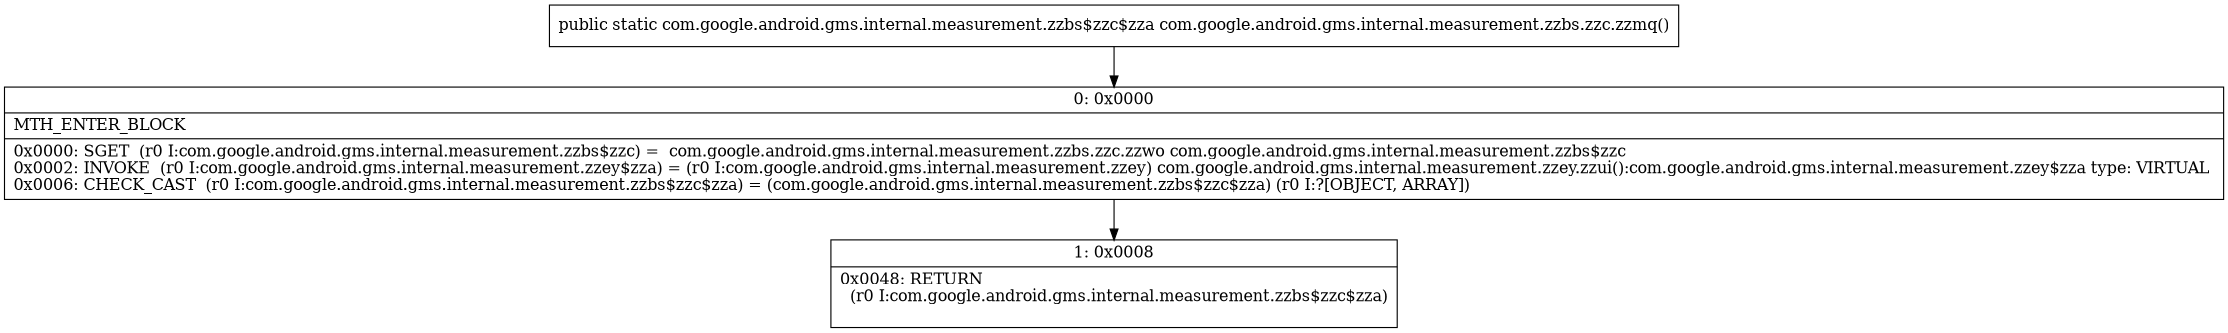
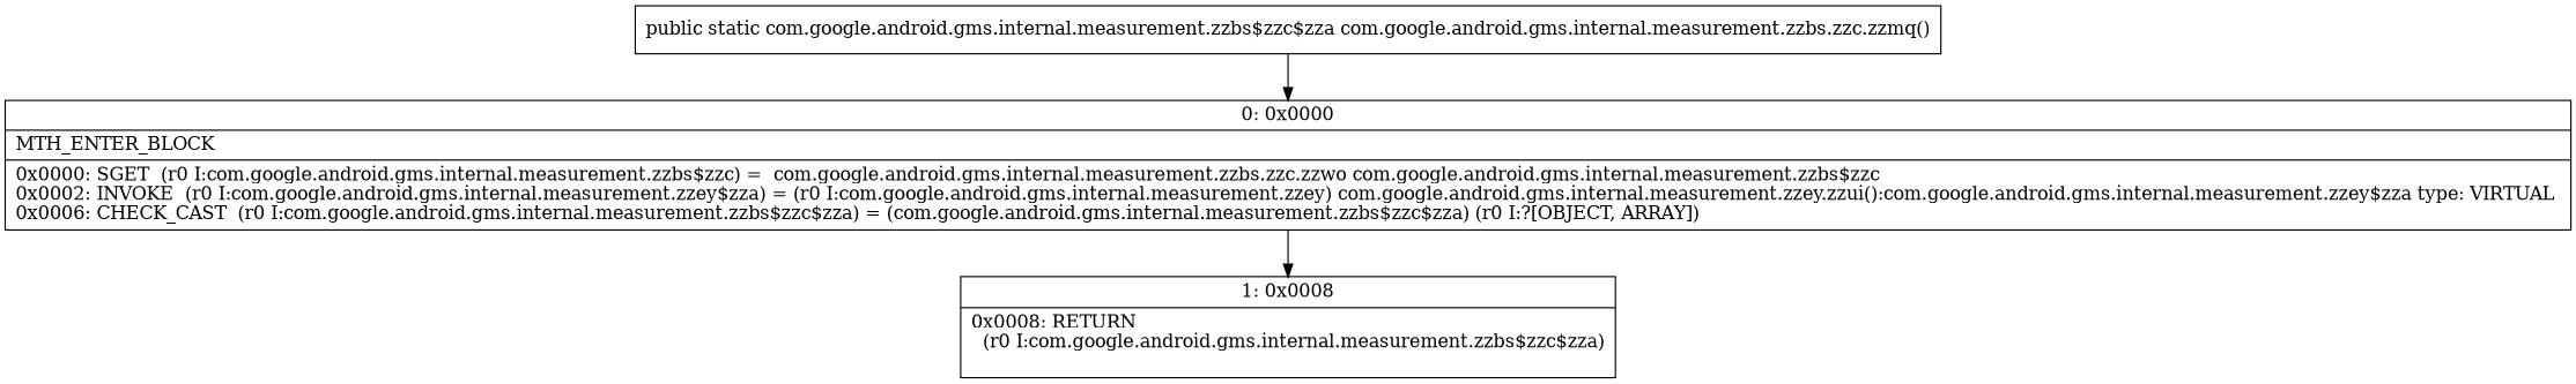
  digraph {
    node [shape=record]
    n1 [label="{0\:\ 0x0000|MTH_ENTER_BLOCK\l|0x0000: SGET  (r0 I:com.google.android.gms.internal.measurement.zzbs$zzc) =  com.google.android.gms.internal.measurement.zzbs.zzc.zzwo com.google.android.gms.internal.measurement.zzbs$zzc \l0x0002: INVOKE  (r0 I:com.google.android.gms.internal.measurement.zzey$zza) = (r0 I:com.google.android.gms.internal.measurement.zzey) com.google.android.gms.internal.measurement.zzey.zzui():com.google.android.gms.internal.measurement.zzey$zza type: VIRTUAL \l0x0006: CHECK_CAST  (r0 I:com.google.android.gms.internal.measurement.zzbs$zzc$zza) = (com.google.android.gms.internal.measurement.zzbs$zzc$zza) (r0 I:?[OBJECT, ARRAY]) \l}"]
-   n2 [label="{1\:\ 0x0008|0x0048: RETURN  \l  (r0 I:com.google.android.gms.internal.measurement.zzbs$zzc$zza)\l \l}"]
+   n2 [label="{1\:\ 0x0008|0x0008: RETURN  \l  (r0 I:com.google.android.gms.internal.measurement.zzbs$zzc$zza)\l \l}"]
    n3 [label="{public static com.google.android.gms.internal.measurement.zzbs$zzc$zza com.google.android.gms.internal.measurement.zzbs.zzc.zzmq() }"]
    n1 -> n2
    n3 -> n1
  }
